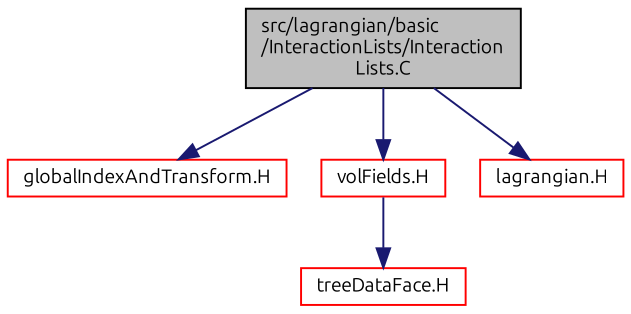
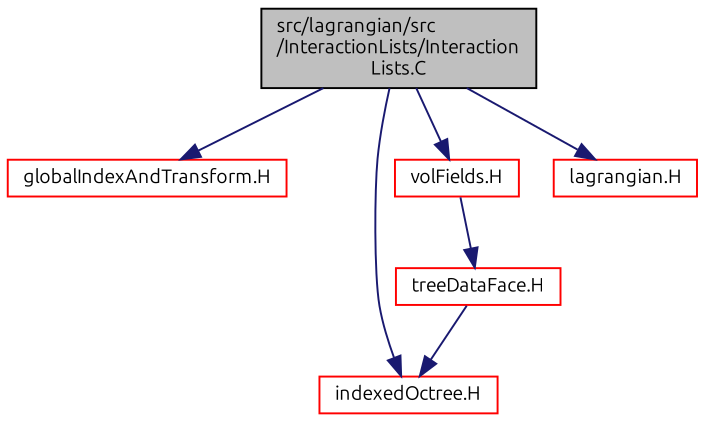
  digraph {
    fontname=Ubuntu
    node [color=red fontname=Ubuntu fontsize=10 shape=record]
    edge [color=midnightblue fontname=Ubuntu fontsize=10 labelfontname=Helvetica labelfontsize=10 style=solid]
-   n1 [color=black fillcolor=grey75 fontcolor=black height=0.2 label="src/lagrangian/basic\l/InteractionLists/Interaction\lLists.C" style=filled width=0.4]
+   n1 [color=black fillcolor=grey75 fontcolor=black height=0.2 label="src/lagrangian/src\l/InteractionLists/Interaction\lLists.C" style=filled width=0.4]
    n2 [height=0.2 label="globalIndexAndTransform.H" width=0.4]
+   n3 [height=0.2 label="indexedOctree.H" width=0.4]
    n4 [height=0.2 label="volFields.H" width=0.4]
    n5 [height=0.2 label="lagrangian.H" width=0.4]
    n6 [height=0.2 label="treeDataFace.H" width=0.4]
    n1 -> n2
+   n1 -> n3
    n1 -> n4
    n1 -> n5
    n4 -> n6
+   n6 -> n3
  }
